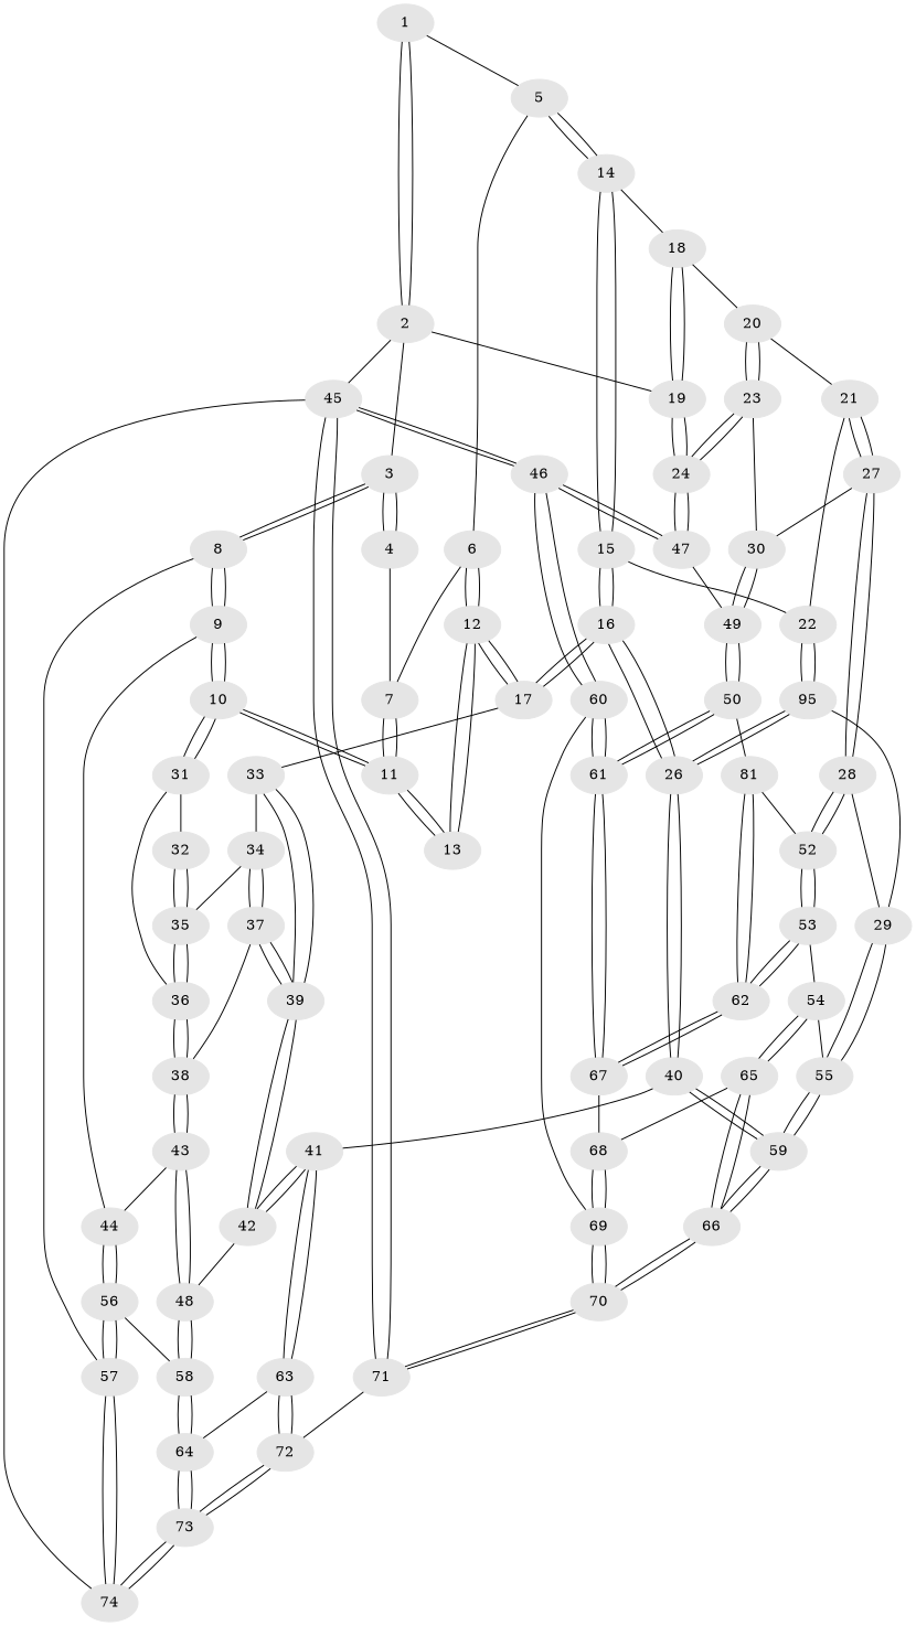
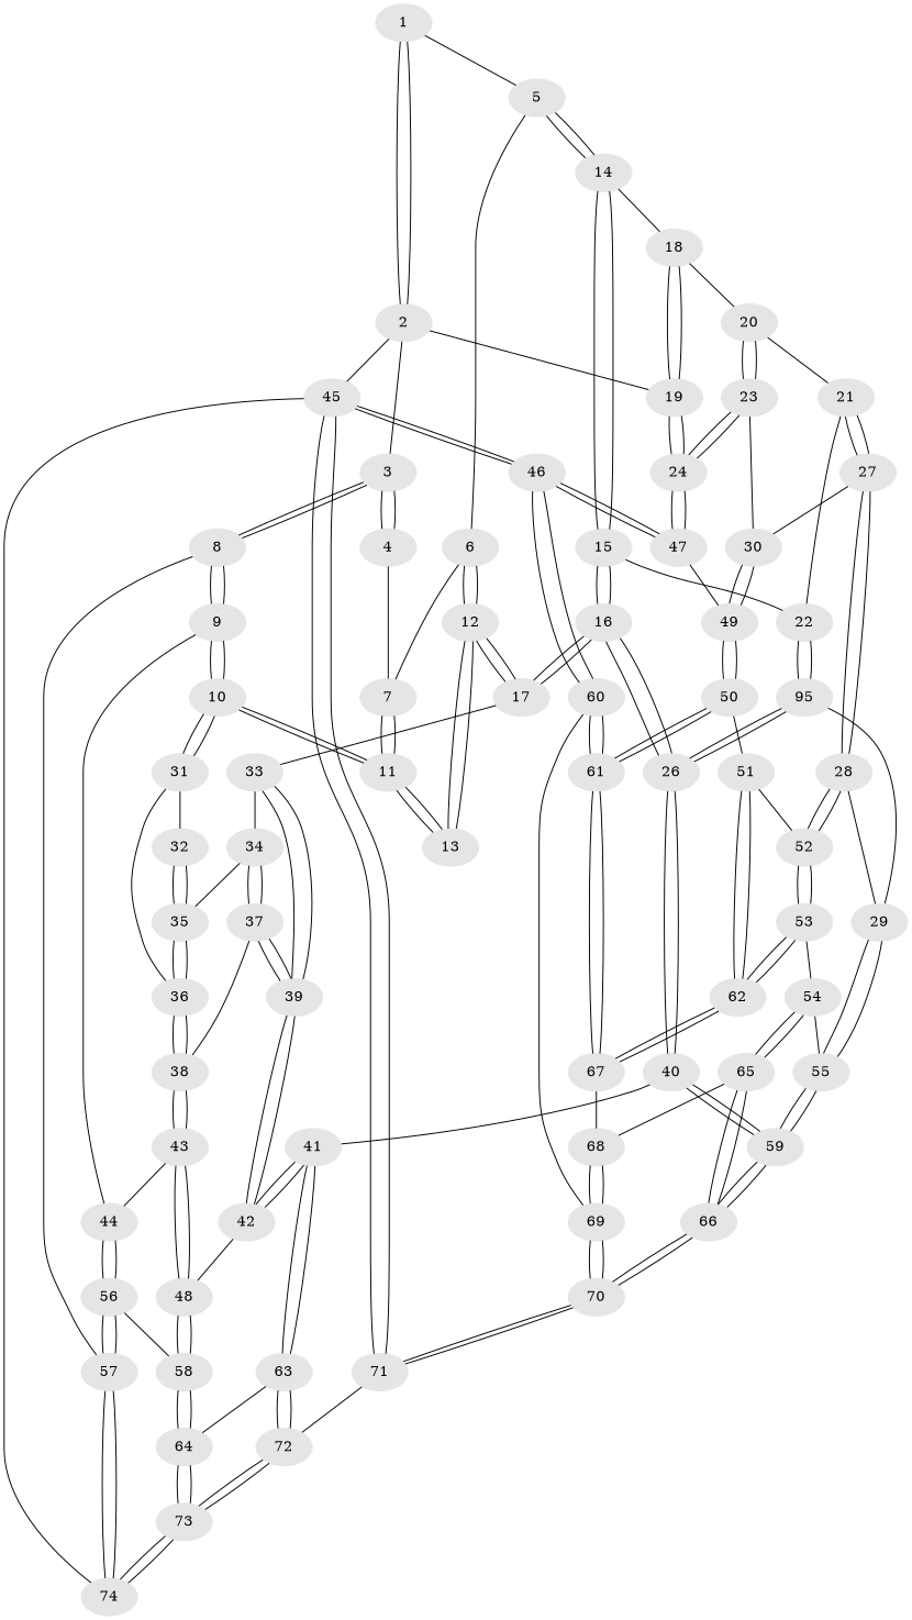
  graph {
    node [color=gray90 style=filled]
    1
    2
    5
    3
    19
    45
    6
    14
    4
    8
    24
    74
    46
    71
    7
    9
    57
    11
    12
    15
    18
    13
    17
    10
    44
    31
    56
    32
    36
    33
    16
    22
    20
    26
    n35 [label=95]
    40
    34
    39
    21
    23
    47
    27
    30
    28
    29
    49
    55
    41
    59
    52
    53
    50
    35
    38
    37
    42
    43
    48
    63
    66
    64
    72
    58
    60
    61
    69
-   51 [label=81]
+   51
    62
    67
    54
    65
    68
    73
    70
    1 -- 2
    1 -- 2
    1 -- 5
    2 -- 3
    2 -- 19
    2 -- 45
    5 -- 6
    5 -- 14
    5 -- 14
    3 -- 4
    3 -- 4
    3 -- 8
    3 -- 8
    19 -- 24
    19 -- 24
    45 -- 74
    45 -- 46
    45 -- 46
    45 -- 71
    45 -- 71
    6 -- 7
    6 -- 12
    6 -- 12
    14 -- 15
    14 -- 15
    14 -- 18
    4 -- 7
    8 -- 9
    8 -- 9
    8 -- 57
    24 -- 47
    24 -- 47
    46 -- 47
    46 -- 47
    46 -- 60
    46 -- 60
    71 -- 72
    7 -- 11
    7 -- 11
    9 -- 10
    9 -- 10
    9 -- 44
    57 -- 74
    57 -- 74
    11 -- 13
    11 -- 13
    12 -- 13
    12 -- 13
    12 -- 17
    12 -- 17
    15 -- 16
    15 -- 16
    15 -- 22
    18 -- 19
    18 -- 19
    18 -- 20
    17 -- 33
    10 -- 11
    10 -- 11
    10 -- 31
    10 -- 31
    44 -- 56
    44 -- 56
    31 -- 32
    31 -- 36
    56 -- 57
    56 -- 57
    56 -- 58
    32 -- 35
    32 -- 35
    36 -- 38
    36 -- 38
    33 -- 34
    33 -- 39
    33 -- 39
    16 -- 17
    16 -- 17
    16 -- 26
    16 -- 26
    22 -- n35
    22 -- n35
    20 -- 21
    20 -- 23
    20 -- 23
    26 -- 40
    26 -- 40
    n35 -- 26
    n35 -- 26
    n35 -- 29
    40 -- 41
    40 -- 59
    40 -- 59
    34 -- 35
    34 -- 37
    34 -- 37
    39 -- 42
    39 -- 42
    21 -- 22
    21 -- 27
    21 -- 27
    23 -- 24
    23 -- 24
    23 -- 30
    47 -- 49
    27 -- 30
    27 -- 28
    27 -- 28
    30 -- 49
    30 -- 49
    28 -- 29
    28 -- 52
    28 -- 52
    29 -- 55
    29 -- 55
    49 -- 50
    49 -- 50
    55 -- 59
    55 -- 59
    41 -- 42
    41 -- 42
    41 -- 63
    41 -- 63
    59 -- 66
    59 -- 66
    52 -- 53
    52 -- 53
    53 -- 62
    53 -- 62
    53 -- 54
    50 -- 61
    50 -- 61
    50 -- 51
    35 -- 36
    35 -- 36
    38 -- 43
    38 -- 43
    37 -- 39
    37 -- 39
    37 -- 38
    42 -- 48
    43 -- 44
    43 -- 48
    43 -- 48
    48 -- 58
    48 -- 58
    63 -- 64
    63 -- 72
    63 -- 72
    66 -- 70
    66 -- 70
    64 -- 73
    64 -- 73
    72 -- 73
    72 -- 73
    58 -- 64
    58 -- 64
    60 -- 61
    60 -- 61
    60 -- 69
    61 -- 67
    61 -- 67
    69 -- 70
    69 -- 70
    51 -- 52
    51 -- 62
    51 -- 62
    62 -- 67
    62 -- 67
    67 -- 68
    54 -- 55
    54 -- 65
    54 -- 65
    65 -- 66
    65 -- 66
    65 -- 68
    68 -- 69
    68 -- 69
    73 -- 74
    73 -- 74
    70 -- 71
    70 -- 71
  }
